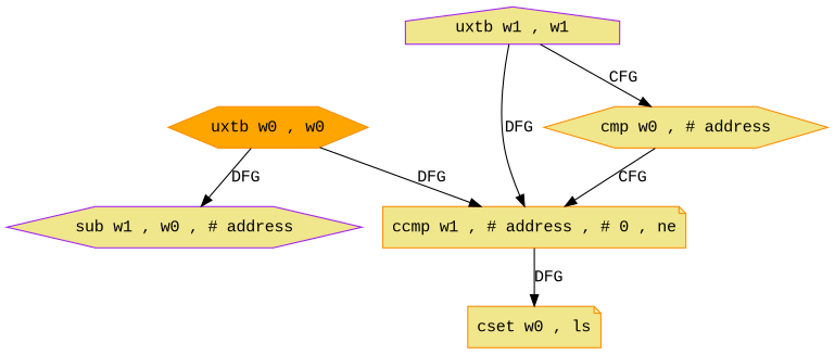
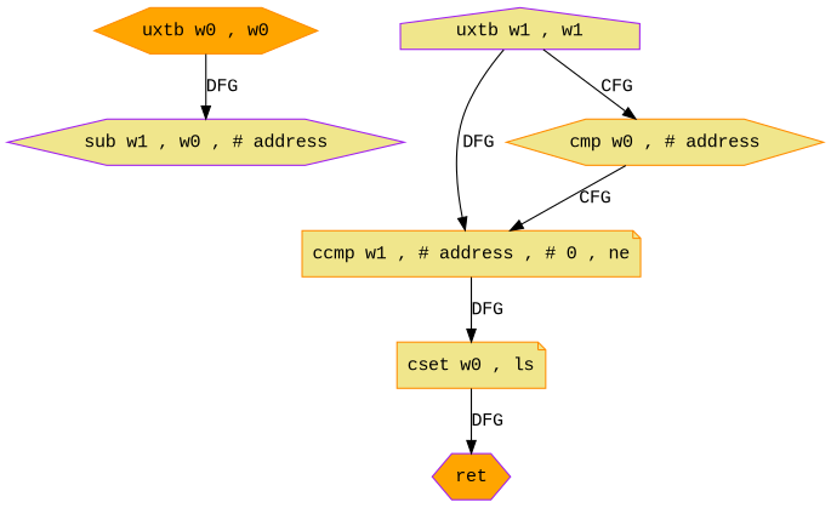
  digraph {
    fontname="Liberation Mono"
    node [color=darkorange fillcolor=khaki fontname="Liberation Mono" shape=hexagon style=filled]
    edge [fontname="Liberation Mono"]
    n1 [fillcolor=orange label="uxtb w0 , w0"]
    n2 [color=purple label="sub w1 , w0 , # address"]
    n3 [label="ccmp w1 , # address , # 0 , ne" shape=note]
    n4 [label="cset w0 , ls" shape=note]
    n5 [color=purple label="uxtb w1 , w1" shape=house]
    n6 [label="cmp w0 , # address"]
+   n7 [color=purple fillcolor=orange label=ret]
    n1 -> n2 [label=DFG]
-   n1 -> n3 [label=DFG]
    n3 -> n4 [label=DFG]
+   n4 -> n7 [label=DFG]
    n5 -> n3 [label=DFG]
    n5 -> n6 [label=CFG]
    n6 -> n3 [label=CFG]
  }
